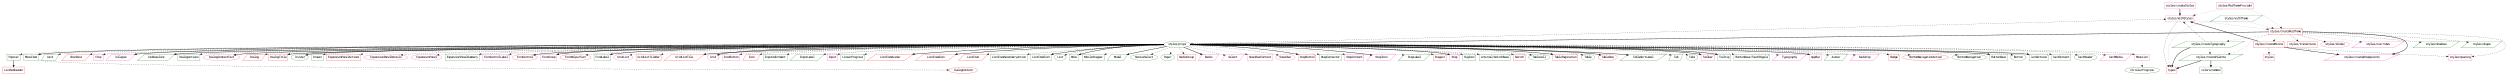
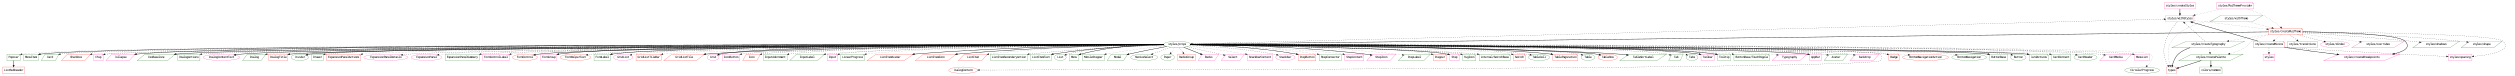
  digraph {
    fontname="Roboto Mono"
    node [color=darkgreen fontname="Roboto Mono" shape=parallelogram]
    edge [fontname="Roboto Mono" source="styles/props" style=dashed]
    "styles/withStyles" [color=deeppink shape=note]
    types [color=red shape=note]
    "styles/createMuiTheme" [color=red shape=note]
    "styles/createMixins" [color=red shape=note]
    "styles/createBreakpoints" [color=deeppink]
    "styles/spacing" [color=deeppink shape=box]
    "styles/createPalette"
    "styles/createTypography"
    "styles/props" [shape=ellipse]
    "styles/shadows"
    "styles/shape"
    "styles/transitions" [color=red shape=box]
    "styles/zIndex" [color=deeppink shape=ellipse]
    "styles/overrides" [color=deeppink]
    styles [color=deeppink shape=box]
    "colors/common" [shape=note]
    AppBar [color=deeppink shape=box]
    Avatar
    Backdrop [color=deeppink]
    Badge [color=red shape=note]
    BottomNavigationAction [color=red shape=ellipse]
    BottomNavigation [shape=ellipse]
    ButtonBase [shape=box]
    Button [shape=ellipse]
    CardActions [shape=note]
    CardContent [shape=box]
    CardHeader [shape=ellipse]
    CardMedia [color=deeppink]
    Card
    Checkbox [color=red]
    Chip [color=deeppink shape=note]
    CircularProgress [shape=ellipse]
    Collapse [color=deeppink]
    CssBaseline
    DialogActions [shape=box]
    DialogContent [color=red shape=ellipse]
    DialogContentText [color=deeppink shape=ellipse]
-   Dialog [color=red]
+   Dialog
    DialogTitle [color=red shape=box]
    Divider [shape=ellipse]
    Drawer [shape=box]
    ExpansionPanelActions [color=red shape=note]
    ExpansionPanelDetails [color=deeppink shape=ellipse]
    ExpansionPanel [color=deeppink shape=ellipse]
    ExpansionPanelSummary [shape=box]
    FormControlLabel [color=deeppink shape=note]
    FormControl [color=red shape=ellipse]
    FormGroup [color=deeppink shape=box]
    FormHelperText [color=red shape=ellipse]
    FormLabel [shape=box]
    GridList [color=deeppink shape=ellipse]
    GridListTileBar [color=red shape=note]
    GridListTile [color=red]
    Grid [color=deeppink shape=ellipse]
    IconButton [color=deeppink shape=box]
    Icon [color=red]
    InputAdornment [shape=box]
    InputLabel
    Input [color=deeppink shape=note]
    LinearProgress [shape=note]
    ListItemAvatar [color=red]
    ListItemIcon [color=red]
    ListItem [color=red]
    ListItemSecondaryAction [shape=box]
    ListItemText [shape=box]
    List [shape=ellipse]
    MenuItem [shape=box]
    MenuList [color=deeppink shape=box]
    Menu [shape=note]
    MobileStepper [shape=box]
    Modal
    NativeSelect [shape=ellipse]
    Paper [shape=ellipse]
    Popover [shape=note]
    RadioGroup [color=red shape=box]
    Radio [color=deeppink]
    Select [color=deeppink]
    SnackbarContent [color=deeppink shape=box]
    Snackbar [color=deeppink shape=ellipse]
    StepButton [color=red shape=note]
    StepConnector [shape=box]
    StepContent [color=deeppink shape=note]
    StepIcon [color=deeppink]
    StepLabel
    Stepper [color=red shape=note]
    Step [color=deeppink shape=note]
    SvgIcon [shape=note]
    "internal/SwitchBase" [shape=note]
    Switch [color=red shape=note]
    TableCell [shape=ellipse]
    TablePagination [color=red shape=note]
    Table [shape=ellipse]
    TableRow [color=red shape=ellipse]
    TableSortLabel
    Tab
    Tabs [shape=ellipse]
    Toolbar [color=deeppink shape=note]
    Tooltip [shape=box]
    "ButtonBase/TouchRipple" [shape=note]
    Typography [color=deeppink]
    ListSubheader [color=red shape=box]
    "styles/MuiThemeProvider" [color=deeppink shape=note]
    "styles/createStyles" [color=deeppink shape=box]
    "styles/withTheme"
    "styles/withStyles" -> types [source="styles/withStyles"]
    "styles/withStyles" -> "styles/createMuiTheme" [source="styles/withStyles" style=dotted]
    "styles/createMuiTheme" -> "styles/createMixins" [source="styles/createMuiTheme" style=dotted]
    "styles/createMuiTheme" -> "styles/createBreakpoints" [source="styles/createMuiTheme" style=bold]
    "styles/createMuiTheme" -> "styles/spacing" [source="styles/createMuiTheme"]
    "styles/createMuiTheme" -> "styles/createPalette" [source="styles/createMuiTheme" style=dotted]
    "styles/createMuiTheme" -> "styles/createTypography" [source="styles/createMuiTheme" style=dotted]
    "styles/createMuiTheme" -> "styles/props" [source="styles/createMuiTheme" style=bold]
    "styles/createMuiTheme" -> "styles/shadows" [source="styles/createMuiTheme"]
    "styles/createMuiTheme" -> "styles/shape" [source="styles/createMuiTheme"]
    "styles/createMuiTheme" -> "styles/transitions" [source="styles/createMuiTheme"]
    "styles/createMuiTheme" -> "styles/zIndex" [source="styles/createMuiTheme"]
    "styles/createMuiTheme" -> "styles/overrides" [source="styles/createMuiTheme" style=dotted]
    "styles/createMixins" -> "styles/withStyles" [source="styles/createMixins" style=bold]
    "styles/createMixins" -> "styles/createBreakpoints" [source="styles/createMixins" style=bold]
    "styles/createMixins" -> "styles/spacing" [source="styles/createMixins"]
    "styles/createMixins" -> styles [source="styles/createMixins"]
    "styles/createPalette" -> types [source="styles/createPalette" style=bold]
    "styles/createPalette" -> "colors/common" [source="styles/createPalette" style=bold]
    "styles/createTypography" -> "styles/withStyles" [source="styles/createTypography"]
    "styles/createTypography" -> types [source="styles/createTypography" style=bold]
    "styles/createTypography" -> "styles/createPalette" [source="styles/createTypography" style=dotted]
    "styles/props" -> "styles/withStyles"
    "styles/props" -> AppBar [style=bold]
    "styles/props" -> Avatar
    "styles/props" -> Backdrop
    "styles/props" -> Badge
    "styles/props" -> BottomNavigationAction [style=dotted]
    "styles/props" -> BottomNavigation [style=dotted]
    "styles/props" -> ButtonBase [style=bold]
    "styles/props" -> Button
    "styles/props" -> CardActions [style=bold]
    "styles/props" -> CardContent [style=dotted]
    "styles/props" -> CardHeader [style=dotted]
    "styles/props" -> CardMedia
    "styles/props" -> Card
    "styles/props" -> Checkbox [style=dotted]
    "styles/props" -> Chip
-   MenuList -> CircularProgress [style=dotted]
+   "styles/props" -> CircularProgress [style=dotted]
    "styles/props" -> Collapse [style=bold]
    "styles/props" -> CssBaseline [style=bold]
    "styles/props" -> DialogActions
-   MenuItem -> DialogContent
+   "styles/props" -> DialogContent
    "styles/props" -> DialogContentText [style=bold]
    "styles/props" -> Dialog [style=dotted]
    "styles/props" -> DialogTitle [style=bold]
    "styles/props" -> Divider [style=bold]
    "styles/props" -> Drawer
    "styles/props" -> ExpansionPanelActions [style=dotted]
    "styles/props" -> ExpansionPanelDetails
    "styles/props" -> ExpansionPanel [style=dotted]
    "styles/props" -> ExpansionPanelSummary
    "styles/props" -> FormControlLabel [style=dotted]
    "styles/props" -> FormControl [style=bold]
    "styles/props" -> FormGroup [style=bold]
    "styles/props" -> FormHelperText
    "styles/props" -> FormLabel [style=bold]
    "styles/props" -> GridList [style=dotted]
    "styles/props" -> GridListTileBar [style=dotted]
    "styles/props" -> GridListTile [style=bold]
    "styles/props" -> Grid [style=bold]
    "styles/props" -> IconButton
    "styles/props" -> Icon
    "styles/props" -> InputAdornment
    "styles/props" -> InputLabel
    "styles/props" -> Input [style=dotted]
    "styles/props" -> LinearProgress [style=dotted]
    "styles/props" -> ListItemAvatar [style=bold]
    "styles/props" -> ListItemIcon [style=bold]
    "styles/props" -> ListItem [style=dotted]
    "styles/props" -> ListItemSecondaryAction
    "styles/props" -> ListItemText [style=bold]
    "styles/props" -> List
    "styles/props" -> MenuItem [style=bold]
    "styles/props" -> MenuList
    "styles/props" -> Menu [style=bold]
    "styles/props" -> MobileStepper [style=dotted]
    "styles/props" -> Modal [style=bold]
    "styles/props" -> NativeSelect
    "styles/props" -> Paper [style=dotted]
    "styles/props" -> Popover [style=dotted]
    "styles/props" -> RadioGroup
    "styles/props" -> Radio [style=bold]
    "styles/props" -> Select
    "styles/props" -> SnackbarContent [style=dotted]
    "styles/props" -> Snackbar
    "styles/props" -> StepButton [style=bold]
    "styles/props" -> StepConnector [style=dotted]
    "styles/props" -> StepContent [style=dotted]
    "styles/props" -> StepIcon [style=bold]
    "styles/props" -> StepLabel [style=dotted]
    "styles/props" -> Stepper [style=dotted]
    "styles/props" -> Step [style=bold]
    "styles/props" -> SvgIcon
    "styles/props" -> "internal/SwitchBase"
    "styles/props" -> Switch [style=dotted]
    "styles/props" -> TableCell
    "styles/props" -> TablePagination [style=bold]
    "styles/props" -> Table
    "styles/props" -> TableRow [style=bold]
    "styles/props" -> TableSortLabel [style=bold]
    "styles/props" -> Tab
    "styles/props" -> Tabs [style=dotted]
    "styles/props" -> Toolbar [style=bold]
    "styles/props" -> Tooltip [style=bold]
    "styles/props" -> "ButtonBase/TouchRipple" [style=dotted]
    "styles/props" -> Typography [style=dotted]
    Popover -> ListSubheader [style=bold]
    "styles/MuiThemeProvider" -> "styles/withStyles" [source="styles/MuiThemeProvider" style=dotted]
    "styles/MuiThemeProvider" -> "styles/createMuiTheme" [source="styles/MuiThemeProvider" style=dotted]
    "styles/createStyles" -> "styles/withStyles" [source="styles/createStyles" style=bold]
    "styles/withTheme" -> types [source="styles/withTheme" style=dotted]
    "styles/withTheme" -> "styles/createMuiTheme" [source="styles/withTheme" style=dotted]
  }
